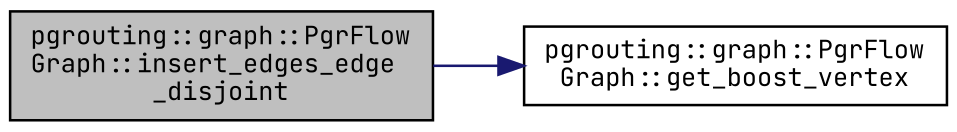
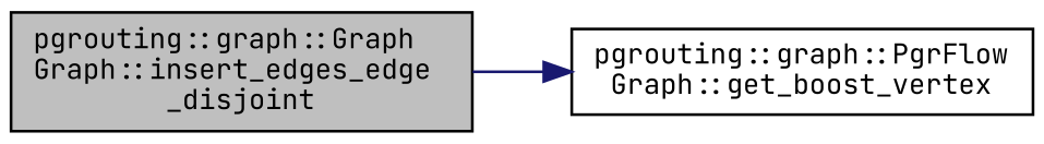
  digraph {
    rankdir=LR
    fontname="JetBrains Mono"
    node [color=black fontname="JetBrains Mono" fontsize=10 shape=record style=filled]
-   n1 [fillcolor=grey75 fontcolor=black height=0.2 label="pgrouting::graph::PgrFlow\lGraph::insert_edges_edge\l_disjoint" width=0.4]
+   n1 [fillcolor=grey75 fontcolor=black height=0.2 label="pgrouting::graph::Graph\lGraph::insert_edges_edge\l_disjoint" width=0.4]
    n2 [fillcolor=white height=0.2 label="pgrouting::graph::PgrFlow\lGraph::get_boost_vertex" width=0.4]
    n1 -> n2 [color=midnightblue fontname="JetBrains Mono" fontsize=10 labelfontname=Helvetica labelfontsize=10 style=solid]
  }
